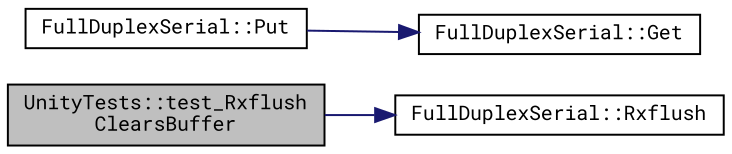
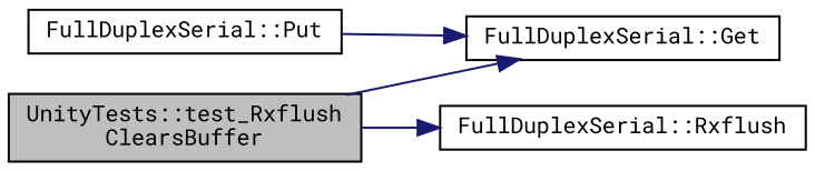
  digraph {
    fontname="Roboto Mono"
    rankdir=LR
    node [color=black fillcolor=white fontname="Roboto Mono" fontsize=10 shape=record style=filled]
    edge [color=midnightblue fontname="Roboto Mono" fontsize=10 labelfontname=Helvetica labelfontsize=10 style=solid]
    n1 [fillcolor=grey75 fontcolor=black height=0.2 label="UnityTests::test_Rxflush\lClearsBuffer" width=0.4]
    n2 [height=0.2 label="FullDuplexSerial::Get" width=0.4]
    n3 [height=0.2 label="FullDuplexSerial::Rxflush" width=0.4]
    n4 [height=0.2 label="FullDuplexSerial::Put" width=0.4]
+   n1 -> n2
    n1 -> n3
    n4 -> n2
  }
